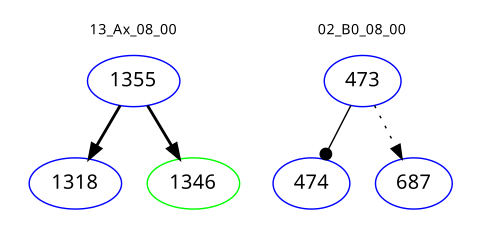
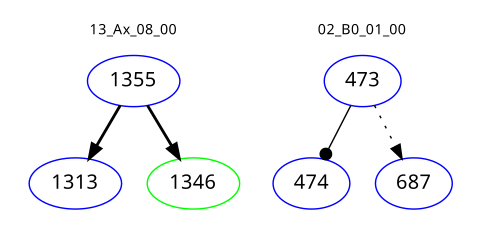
  digraph {
    fontname="Noto Sans"
    node [color=blue fontname="Noto Sans"]
    edge [arrowhead=normal color=black fontname="Noto Sans" style=bold]
    n1 [label=1355]
-   n2 [label=1318]
+   n2 [label=1313]
    n3 [color=green label=1346]
    n4 [label=473]
    n5 [label=474]
    n6 [label=687]
    subgraph cluster_1 {
      color=white
      fontsize=10
      label="13_Ax_08_00"
      n1
      n2
      n3
    }
    subgraph cluster_2 {
      color=white
      fontsize=10
-     label="02_B0_08_00"
+     label="02_B0_01_00"
      n4
      n5
      n6
    }
    n1 -> n2
    n1 -> n3
    n4 -> n5 [arrowhead=dot style=solid]
    n4 -> n6 [style=dotted]
  }
